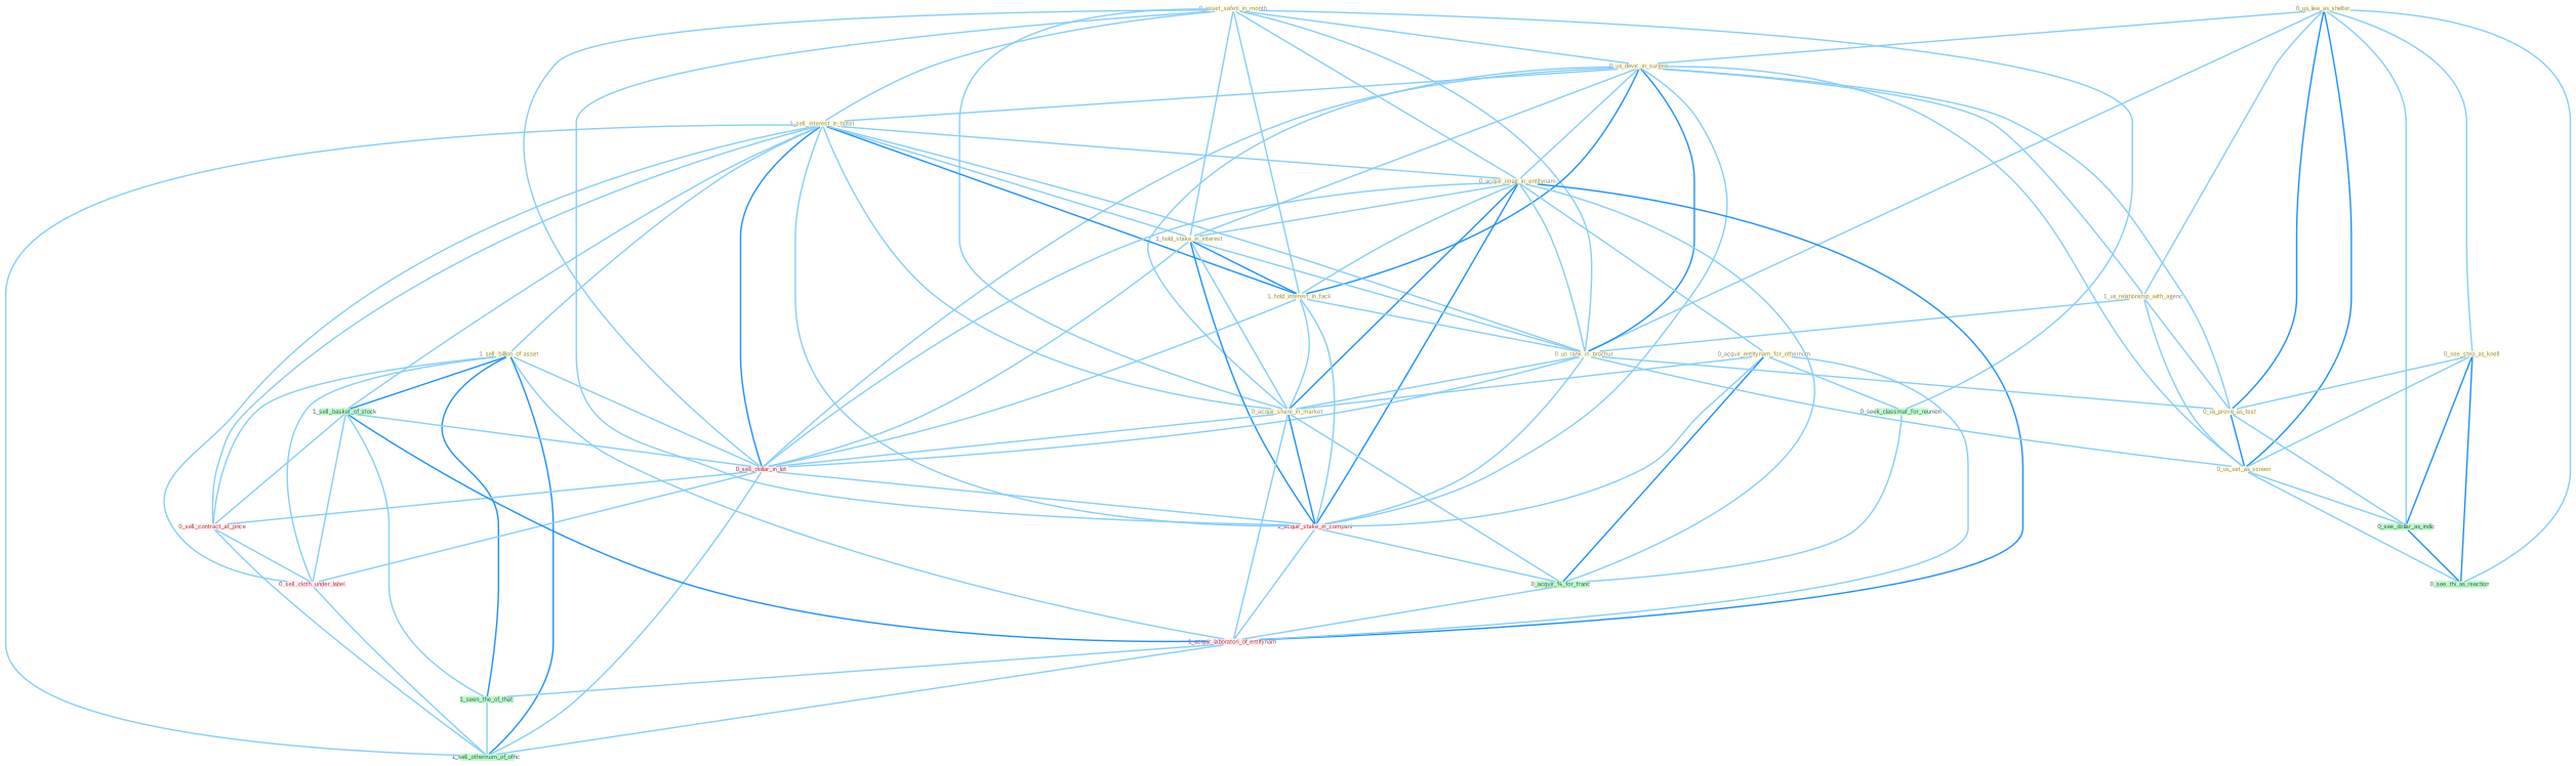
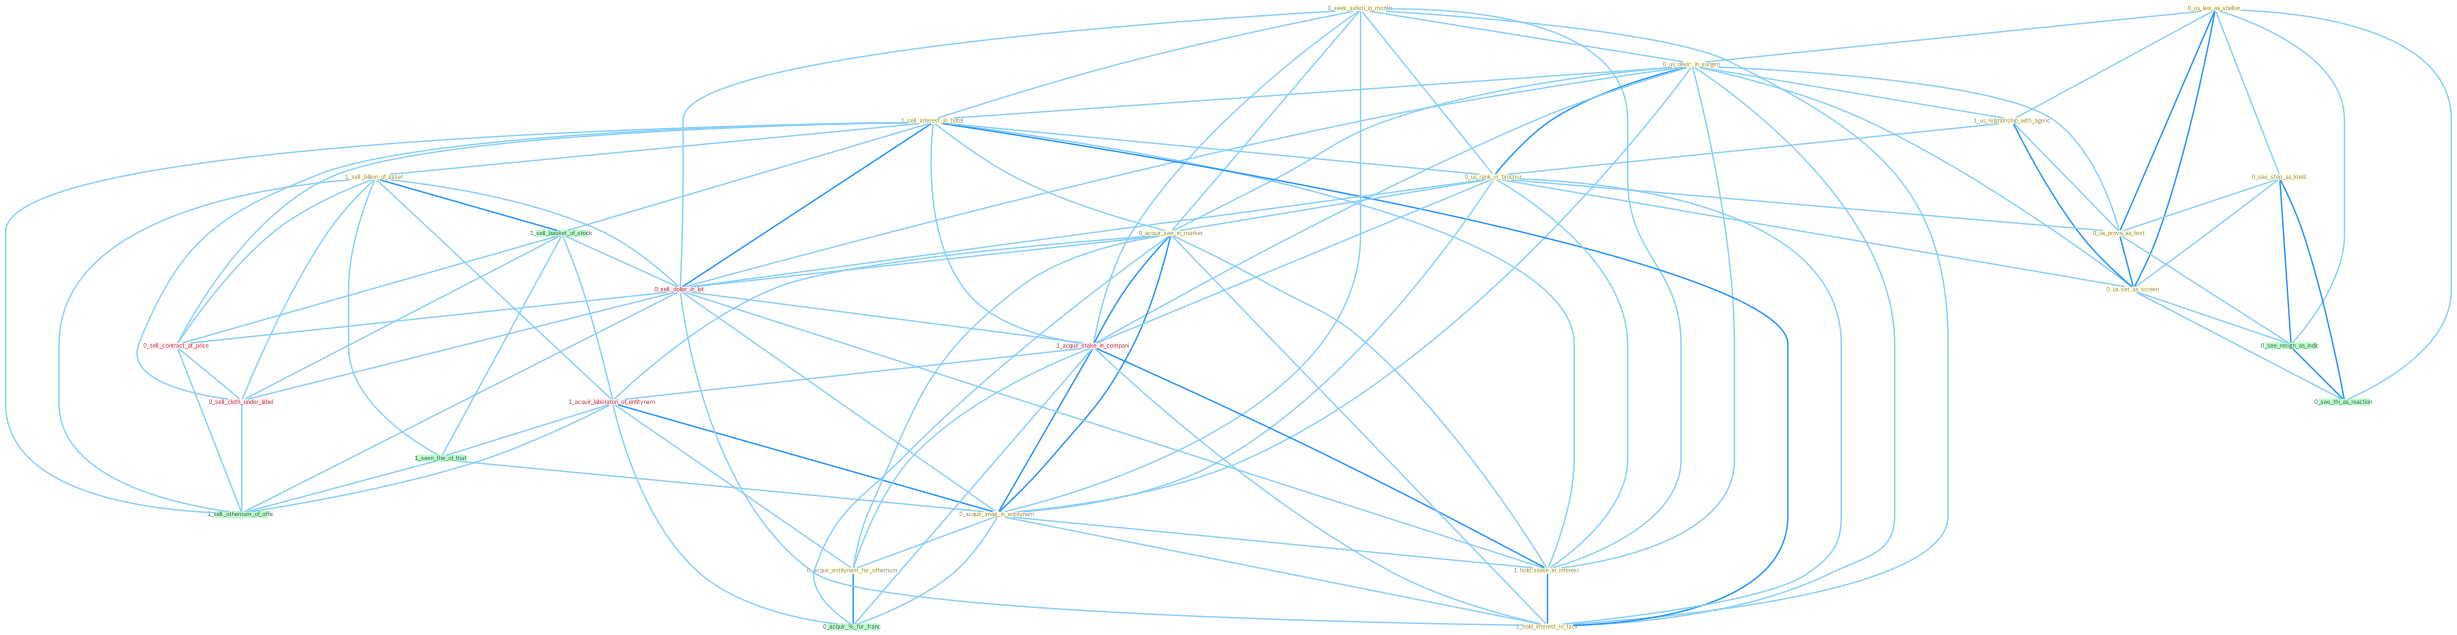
  graph {
    fontname="IBM Plex Sans"
    node [color="#ffffe0" fixedsize=true fontcolor="#8b7d6b" fontname="IBM Plex Sans" fontsize=4 shape=polygon style=filled]
    edge [color="#87cefa" fontname="IBM Plex Sans" w=1]
-   "0_seek_safeti_in_month " [height=.06 width=.5 label="0_asset_safeti_in_month"]
+   "0_seek_safeti_in_month " [height=.06 width=.5]
    "0_us_law_as_shelter " [height=.06 width=.5]
    "0_us_devic_in_surgeri " [height=.06 width=.5]
    "1_us_relationship_with_agenc " [height=.06 width=.5]
    "1_sell_interest_in_hotel " [height=.06 width=.5]
    "0_acquir_imag_in_entitynam " [height=.06 width=.5]
    "1_hold_stake_in_interest " [height=.06 width=.5]
    "0_acquir_entitynam_for_othernum " [height=.06 width=.5]
    "0_see_step_as_knell " [height=.06 width=.5]
    "1_sell_billion_of_asset " [height=.06 width=.5]
    "1_hold_interest_in_facil " [height=.06 width=.5]
    "0_us_rank_in_brochur " [height=.06 width=.5]
-   "0_acquir_share_in_market " [height=.06 width=.5]
+   "0_acquir_share_in_market " [height=.06 width=.5 label="0_acquir_see_in_market"]
    "0_us_provis_as_test " [height=.06 width=.5]
    "0_us_set_as_screen " [height=.06 width=.5]
    "0_sell_dollar_in_lot " [color="#fff0f5" fontcolor="#b22222" height=.06 width=.5]
    "1_acquir_stake_in_compani " [color="#fff0f5" fontcolor="#b22222" height=.06 width=.5]
    "0_sell_contract_at_price " [color="#fff0f5" fontcolor="#b22222" height=.06 width=.5]
    "1_acquir_laboratori_of_entitynam " [color="#fff0f5" fontcolor="#b22222" height=.06 width=.5]
    "0_sell_cloth_under_label " [color="#fff0f5" fontcolor="#b22222" height=.06 width=.5]
-   "0_seek_classmat_for_reunion " [color="#BDFCC9" fontcolor="#2f4f4f" height=.06 width=.5]
-   "0_see_resign_as_indic " [color="#BDFCC9" fontcolor="#2f4f4f" height=.06 width=.5 label="0_see_dollar_as_indic"]
+   "0_see_resign_as_indic " [color="#BDFCC9" fontcolor="#2f4f4f" height=.06 width=.5]
    "0_see_thi_as_reaction " [color="#BDFCC9" fontcolor="#2f4f4f" height=.06 width=.5]
    "1_sell_basket_of_stock " [color="#BDFCC9" fontcolor="#2f4f4f" height=.06 width=.5]
    "1_sell_othernum_of_offic " [color="#BDFCC9" fontcolor="#2f4f4f" height=.06 width=.5]
    "0_acquir_%_for_franc " [color="#BDFCC9" fontcolor="#2f4f4f" height=.06 width=.5]
    "1_seen_the_of_that " [color="#BDFCC9" fontcolor="#2f4f4f" height=.06 width=.5]
    subgraph sub_1 {
      "0_seek_safeti_in_month "
      "0_us_law_as_shelter "
      "0_us_devic_in_surgeri "
      "1_us_relationship_with_agenc "
      "1_sell_interest_in_hotel "
      "0_acquir_imag_in_entitynam "
      "1_hold_stake_in_interest "
      "0_acquir_entitynam_for_othernum "
      "0_see_step_as_knell "
      "1_sell_billion_of_asset "
      "1_hold_interest_in_facil "
      "0_us_rank_in_brochur "
      "0_acquir_share_in_market "
      "0_us_provis_as_test "
      "0_us_set_as_screen "
    }
    subgraph sub_2 {
      "0_sell_dollar_in_lot "
      "1_acquir_stake_in_compani "
      "0_sell_contract_at_price "
      "1_acquir_laboratori_of_entitynam "
      "0_sell_cloth_under_label "
    }
    "0_seek_safeti_in_month " -- "0_us_devic_in_surgeri "
    "0_seek_safeti_in_month " -- "1_sell_interest_in_hotel "
    "0_seek_safeti_in_month " -- "0_acquir_imag_in_entitynam "
    "0_seek_safeti_in_month " -- "1_hold_stake_in_interest "
    "0_seek_safeti_in_month " -- "1_hold_interest_in_facil "
    "0_seek_safeti_in_month " -- "0_us_rank_in_brochur "
    "0_seek_safeti_in_month " -- "0_acquir_share_in_market "
    "0_seek_safeti_in_month " -- "0_sell_dollar_in_lot "
    "0_seek_safeti_in_month " -- "1_acquir_stake_in_compani "
-   "0_seek_safeti_in_month " -- "0_seek_classmat_for_reunion "
    "0_us_law_as_shelter " -- "0_us_devic_in_surgeri "
    "0_us_law_as_shelter " -- "1_us_relationship_with_agenc "
    "0_us_law_as_shelter " -- "0_see_step_as_knell "
-   "0_us_law_as_shelter " -- "0_us_rank_in_brochur "
    "0_us_law_as_shelter " -- "0_us_provis_as_test " [color="#1e90ff" w=2]
    "0_us_law_as_shelter " -- "0_us_set_as_screen " [color="#1e90ff" w=2]
    "0_us_law_as_shelter " -- "0_see_resign_as_indic "
    "0_us_law_as_shelter " -- "0_see_thi_as_reaction "
    "0_us_devic_in_surgeri " -- "1_us_relationship_with_agenc "
    "0_us_devic_in_surgeri " -- "1_sell_interest_in_hotel "
    "0_us_devic_in_surgeri " -- "0_acquir_imag_in_entitynam "
    "0_us_devic_in_surgeri " -- "1_hold_stake_in_interest "
-   "0_us_devic_in_surgeri " -- "1_hold_interest_in_facil " [color="#1e90ff"]
+   "0_us_devic_in_surgeri " -- "1_hold_interest_in_facil "
    "0_us_devic_in_surgeri " -- "0_us_rank_in_brochur " [color="#1e90ff" w=2]
    "0_us_devic_in_surgeri " -- "0_acquir_share_in_market "
    "0_us_devic_in_surgeri " -- "0_us_provis_as_test "
    "0_us_devic_in_surgeri " -- "0_us_set_as_screen "
    "0_us_devic_in_surgeri " -- "0_sell_dollar_in_lot "
    "0_us_devic_in_surgeri " -- "1_acquir_stake_in_compani "
    "1_us_relationship_with_agenc " -- "0_us_rank_in_brochur "
    "1_us_relationship_with_agenc " -- "0_us_provis_as_test "
-   "1_us_relationship_with_agenc " -- "0_us_set_as_screen "
-   "1_sell_interest_in_hotel " -- "0_acquir_imag_in_entitynam "
+   "1_us_relationship_with_agenc " -- "0_us_set_as_screen " [color="#1e90ff"]
+   "1_seen_the_of_that " -- "0_acquir_imag_in_entitynam "
    "1_sell_interest_in_hotel " -- "1_hold_stake_in_interest "
    "1_sell_interest_in_hotel " -- "1_sell_billion_of_asset "
    "1_sell_interest_in_hotel " -- "1_hold_interest_in_facil " [color="#1e90ff" w=2]
    "1_sell_interest_in_hotel " -- "0_us_rank_in_brochur "
    "1_sell_interest_in_hotel " -- "0_acquir_share_in_market "
    "1_sell_interest_in_hotel " -- "0_sell_dollar_in_lot " [color="#1e90ff" w=2]
    "1_sell_interest_in_hotel " -- "1_acquir_stake_in_compani "
    "1_sell_interest_in_hotel " -- "0_sell_contract_at_price "
    "1_sell_interest_in_hotel " -- "0_sell_cloth_under_label "
    "1_sell_interest_in_hotel " -- "1_sell_basket_of_stock "
    "1_sell_interest_in_hotel " -- "1_sell_othernum_of_offic "
    "0_acquir_imag_in_entitynam " -- "1_hold_stake_in_interest "
    "0_acquir_imag_in_entitynam " -- "0_acquir_entitynam_for_othernum "
    "0_acquir_imag_in_entitynam " -- "1_hold_interest_in_facil "
    "0_acquir_imag_in_entitynam " -- "0_us_rank_in_brochur "
    "0_acquir_imag_in_entitynam " -- "0_acquir_share_in_market " [color="#1e90ff" w=2]
    "0_acquir_imag_in_entitynam " -- "0_sell_dollar_in_lot "
    "0_acquir_imag_in_entitynam " -- "1_acquir_stake_in_compani " [color="#1e90ff" w=2]
    "0_acquir_imag_in_entitynam " -- "1_acquir_laboratori_of_entitynam " [color="#1e90ff" w=2]
    "0_acquir_imag_in_entitynam " -- "0_acquir_%_for_franc "
    "1_hold_stake_in_interest " -- "1_hold_interest_in_facil " [color="#1e90ff" w=2]
    "1_hold_stake_in_interest " -- "0_us_rank_in_brochur "
    "1_hold_stake_in_interest " -- "0_acquir_share_in_market "
    "1_hold_stake_in_interest " -- "0_sell_dollar_in_lot "
    "1_hold_stake_in_interest " -- "1_acquir_stake_in_compani " [color="#1e90ff" w=2]
    "0_acquir_entitynam_for_othernum " -- "0_acquir_share_in_market "
    "0_acquir_entitynam_for_othernum " -- "1_acquir_stake_in_compani "
    "0_acquir_entitynam_for_othernum " -- "1_acquir_laboratori_of_entitynam "
-   "0_acquir_entitynam_for_othernum " -- "0_seek_classmat_for_reunion "
    "0_acquir_entitynam_for_othernum " -- "0_acquir_%_for_franc " [color="#1e90ff" w=2]
    "0_see_step_as_knell " -- "0_us_provis_as_test "
    "0_see_step_as_knell " -- "0_us_set_as_screen "
    "0_see_step_as_knell " -- "0_see_resign_as_indic " [color="#1e90ff" w=2]
    "0_see_step_as_knell " -- "0_see_thi_as_reaction " [color="#1e90ff" w=2]
    "1_sell_billion_of_asset " -- "0_sell_dollar_in_lot "
    "1_sell_billion_of_asset " -- "0_sell_contract_at_price "
    "1_sell_billion_of_asset " -- "1_acquir_laboratori_of_entitynam "
    "1_sell_billion_of_asset " -- "0_sell_cloth_under_label "
    "1_sell_billion_of_asset " -- "1_sell_basket_of_stock " [color="#1e90ff" w=2]
-   "1_sell_billion_of_asset " -- "1_sell_othernum_of_offic " [color="#1e90ff" w=2]
-   "1_sell_billion_of_asset " -- "1_seen_the_of_that " [color="#1e90ff"]
+   "1_sell_billion_of_asset " -- "1_sell_othernum_of_offic " [w=2]
+   "1_sell_billion_of_asset " -- "1_seen_the_of_that "
    "1_hold_interest_in_facil " -- "0_us_rank_in_brochur "
    "1_hold_interest_in_facil " -- "0_acquir_share_in_market "
    "1_hold_interest_in_facil " -- "0_sell_dollar_in_lot "
    "1_hold_interest_in_facil " -- "1_acquir_stake_in_compani "
    "0_us_rank_in_brochur " -- "0_acquir_share_in_market "
    "0_us_rank_in_brochur " -- "0_us_provis_as_test "
    "0_us_rank_in_brochur " -- "0_us_set_as_screen "
    "0_us_rank_in_brochur " -- "0_sell_dollar_in_lot "
    "0_us_rank_in_brochur " -- "1_acquir_stake_in_compani "
    "0_acquir_share_in_market " -- "0_sell_dollar_in_lot "
    "0_acquir_share_in_market " -- "1_acquir_stake_in_compani " [color="#1e90ff" w=2]
    "0_acquir_share_in_market " -- "1_acquir_laboratori_of_entitynam "
    "0_acquir_share_in_market " -- "0_acquir_%_for_franc "
    "0_us_provis_as_test " -- "0_us_set_as_screen " [color="#1e90ff" w=2]
    "0_us_provis_as_test " -- "0_see_resign_as_indic "
    "0_us_set_as_screen " -- "0_see_resign_as_indic "
    "0_us_set_as_screen " -- "0_see_thi_as_reaction "
    "0_sell_dollar_in_lot " -- "1_acquir_stake_in_compani "
    "0_sell_dollar_in_lot " -- "0_sell_contract_at_price "
    "0_sell_dollar_in_lot " -- "0_sell_cloth_under_label "
    "0_sell_dollar_in_lot " -- "1_sell_othernum_of_offic "
    "1_acquir_stake_in_compani " -- "1_acquir_laboratori_of_entitynam "
    "1_acquir_stake_in_compani " -- "0_acquir_%_for_franc "
    "0_sell_contract_at_price " -- "0_sell_cloth_under_label "
    "0_sell_contract_at_price " -- "1_sell_othernum_of_offic "
    "1_acquir_laboratori_of_entitynam " -- "1_sell_othernum_of_offic "
    "1_acquir_laboratori_of_entitynam " -- "1_seen_the_of_that "
    "0_sell_cloth_under_label " -- "1_sell_othernum_of_offic "
-   "0_seek_classmat_for_reunion " -- "0_acquir_%_for_franc "
    "0_see_resign_as_indic " -- "0_see_thi_as_reaction " [color="#1e90ff" w=2]
    "1_sell_basket_of_stock " -- "0_sell_dollar_in_lot "
    "1_sell_basket_of_stock " -- "0_sell_contract_at_price "
-   "1_sell_basket_of_stock " -- "1_acquir_laboratori_of_entitynam " [color="#1e90ff"]
+   "1_sell_basket_of_stock " -- "1_acquir_laboratori_of_entitynam "
    "1_sell_basket_of_stock " -- "0_sell_cloth_under_label "
    "1_sell_basket_of_stock " -- "1_seen_the_of_that "
    "0_acquir_%_for_franc " -- "1_acquir_laboratori_of_entitynam "
    "1_seen_the_of_that " -- "1_sell_othernum_of_offic "
  }
